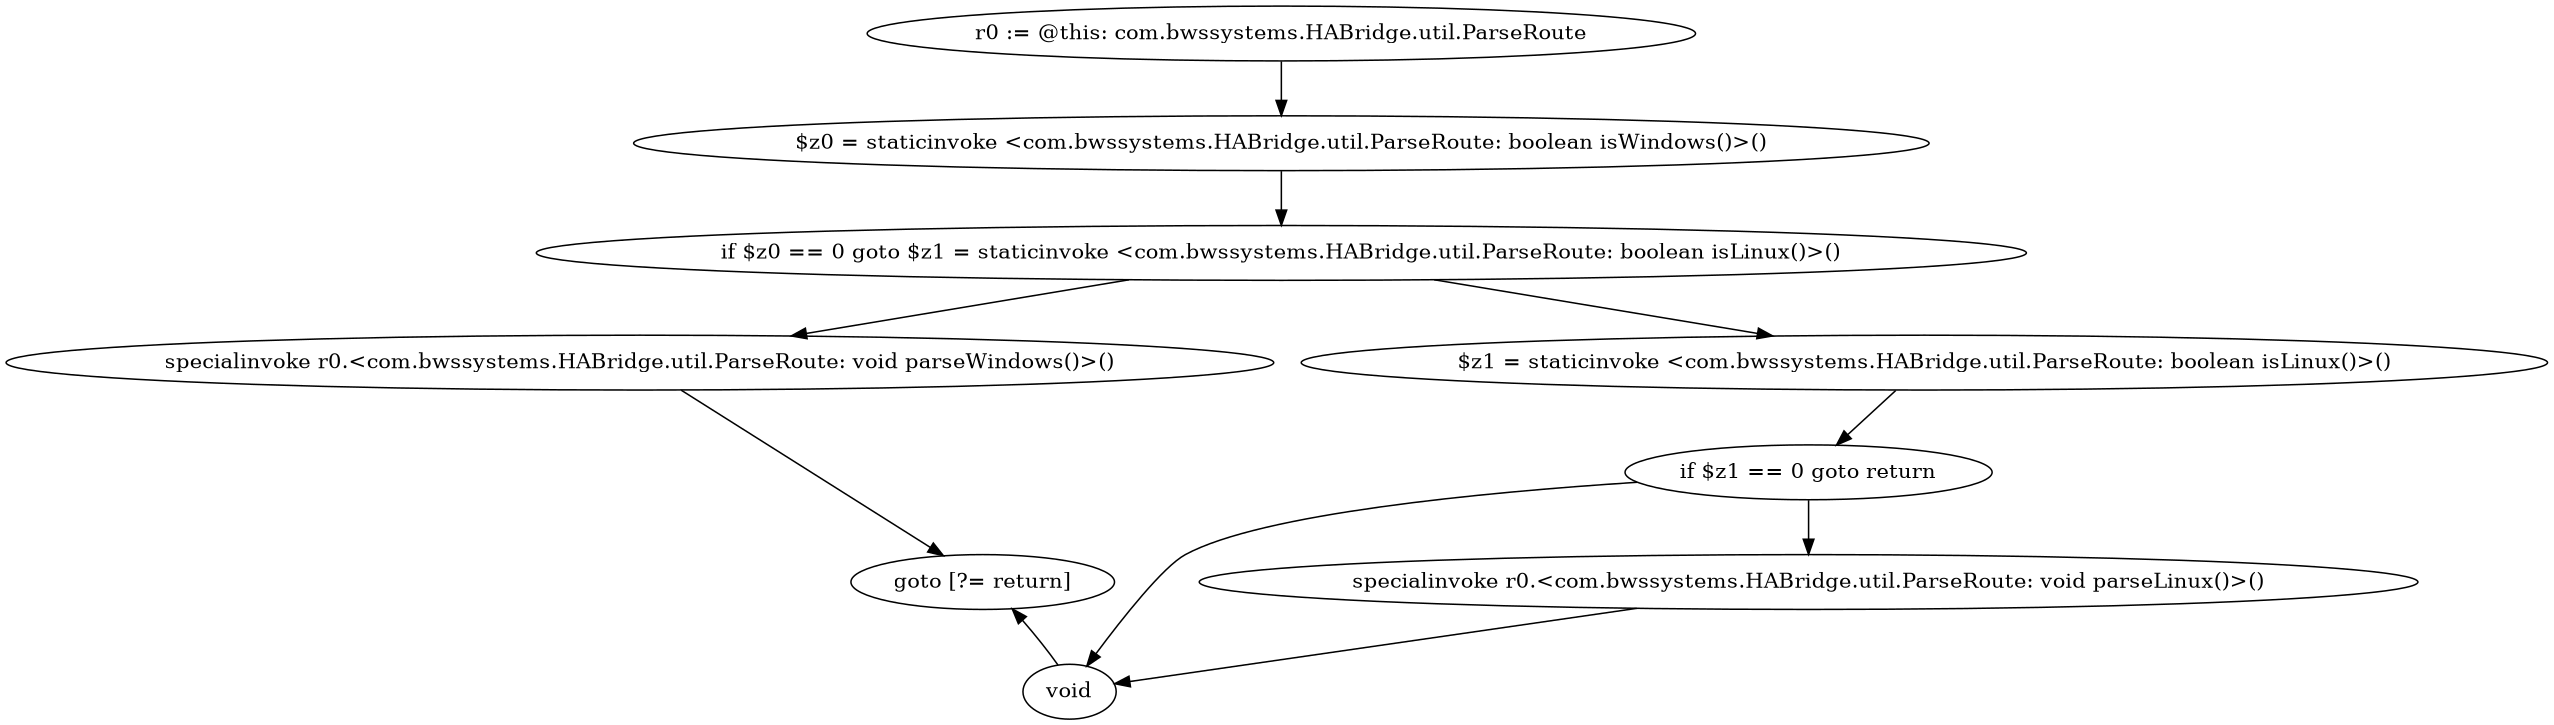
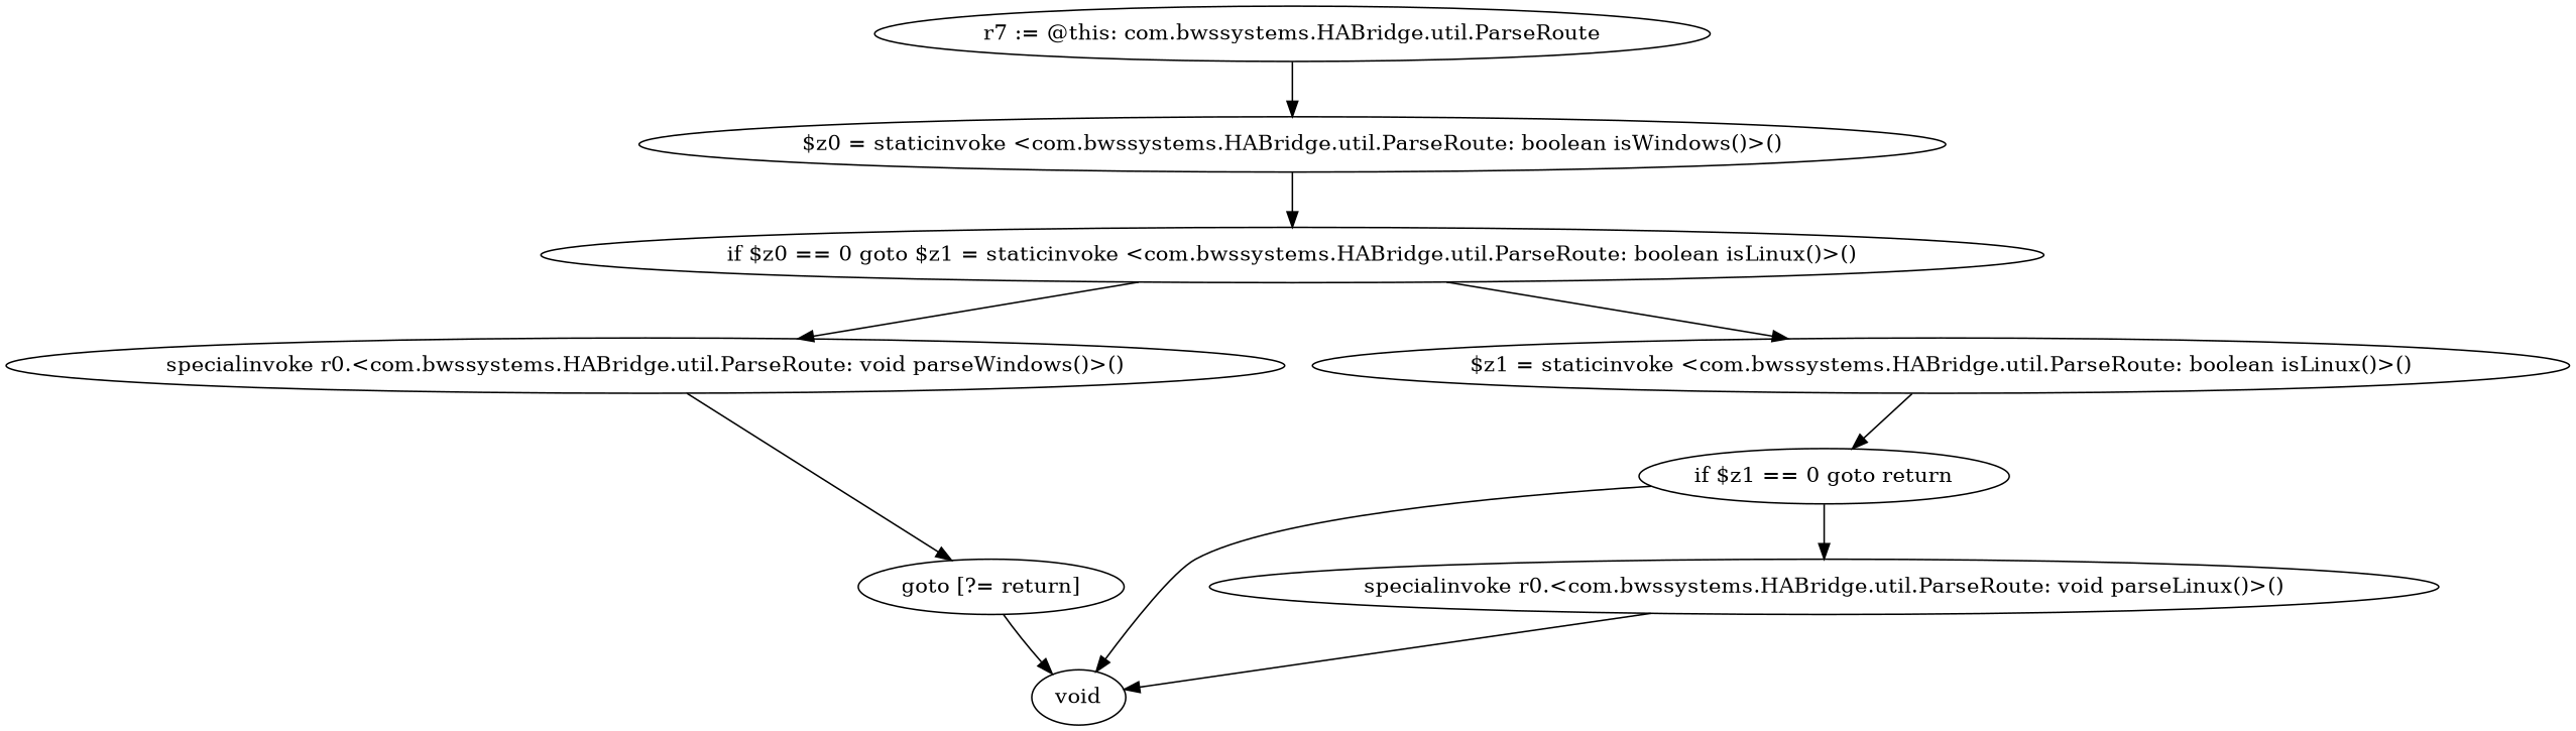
  digraph {
-   "r0 := @this: com.bwssystems.HABridge.util.ParseRoute"
+   "r0 := @this: com.bwssystems.HABridge.util.ParseRoute" [label="r7 := @this: com.bwssystems.HABridge.util.ParseRoute"]
    "$z0 = staticinvoke <com.bwssystems.HABridge.util.ParseRoute: boolean isWindows()>()"
    "if $z0 == 0 goto $z1 = staticinvoke <com.bwssystems.HABridge.util.ParseRoute: boolean isLinux()>()"
    "specialinvoke r0.<com.bwssystems.HABridge.util.ParseRoute: void parseWindows()>()"
    "$z1 = staticinvoke <com.bwssystems.HABridge.util.ParseRoute: boolean isLinux()>()"
    "goto [?= return]"
    "if $z1 == 0 goto return"
    n8 [label=void]
    "specialinvoke r0.<com.bwssystems.HABridge.util.ParseRoute: void parseLinux()>()"
    "r0 := @this: com.bwssystems.HABridge.util.ParseRoute" -> "$z0 = staticinvoke <com.bwssystems.HABridge.util.ParseRoute: boolean isWindows()>()"
    "$z0 = staticinvoke <com.bwssystems.HABridge.util.ParseRoute: boolean isWindows()>()" -> "if $z0 == 0 goto $z1 = staticinvoke <com.bwssystems.HABridge.util.ParseRoute: boolean isLinux()>()"
    "if $z0 == 0 goto $z1 = staticinvoke <com.bwssystems.HABridge.util.ParseRoute: boolean isLinux()>()" -> "specialinvoke r0.<com.bwssystems.HABridge.util.ParseRoute: void parseWindows()>()"
    "if $z0 == 0 goto $z1 = staticinvoke <com.bwssystems.HABridge.util.ParseRoute: boolean isLinux()>()" -> "$z1 = staticinvoke <com.bwssystems.HABridge.util.ParseRoute: boolean isLinux()>()"
    "specialinvoke r0.<com.bwssystems.HABridge.util.ParseRoute: void parseWindows()>()" -> "goto [?= return]"
    "$z1 = staticinvoke <com.bwssystems.HABridge.util.ParseRoute: boolean isLinux()>()" -> "if $z1 == 0 goto return"
-   n8 -> "goto [?= return]"
+   "goto [?= return]" -> n8
    "if $z1 == 0 goto return" -> n8
    "if $z1 == 0 goto return" -> "specialinvoke r0.<com.bwssystems.HABridge.util.ParseRoute: void parseLinux()>()"
    "specialinvoke r0.<com.bwssystems.HABridge.util.ParseRoute: void parseLinux()>()" -> n8
  }
